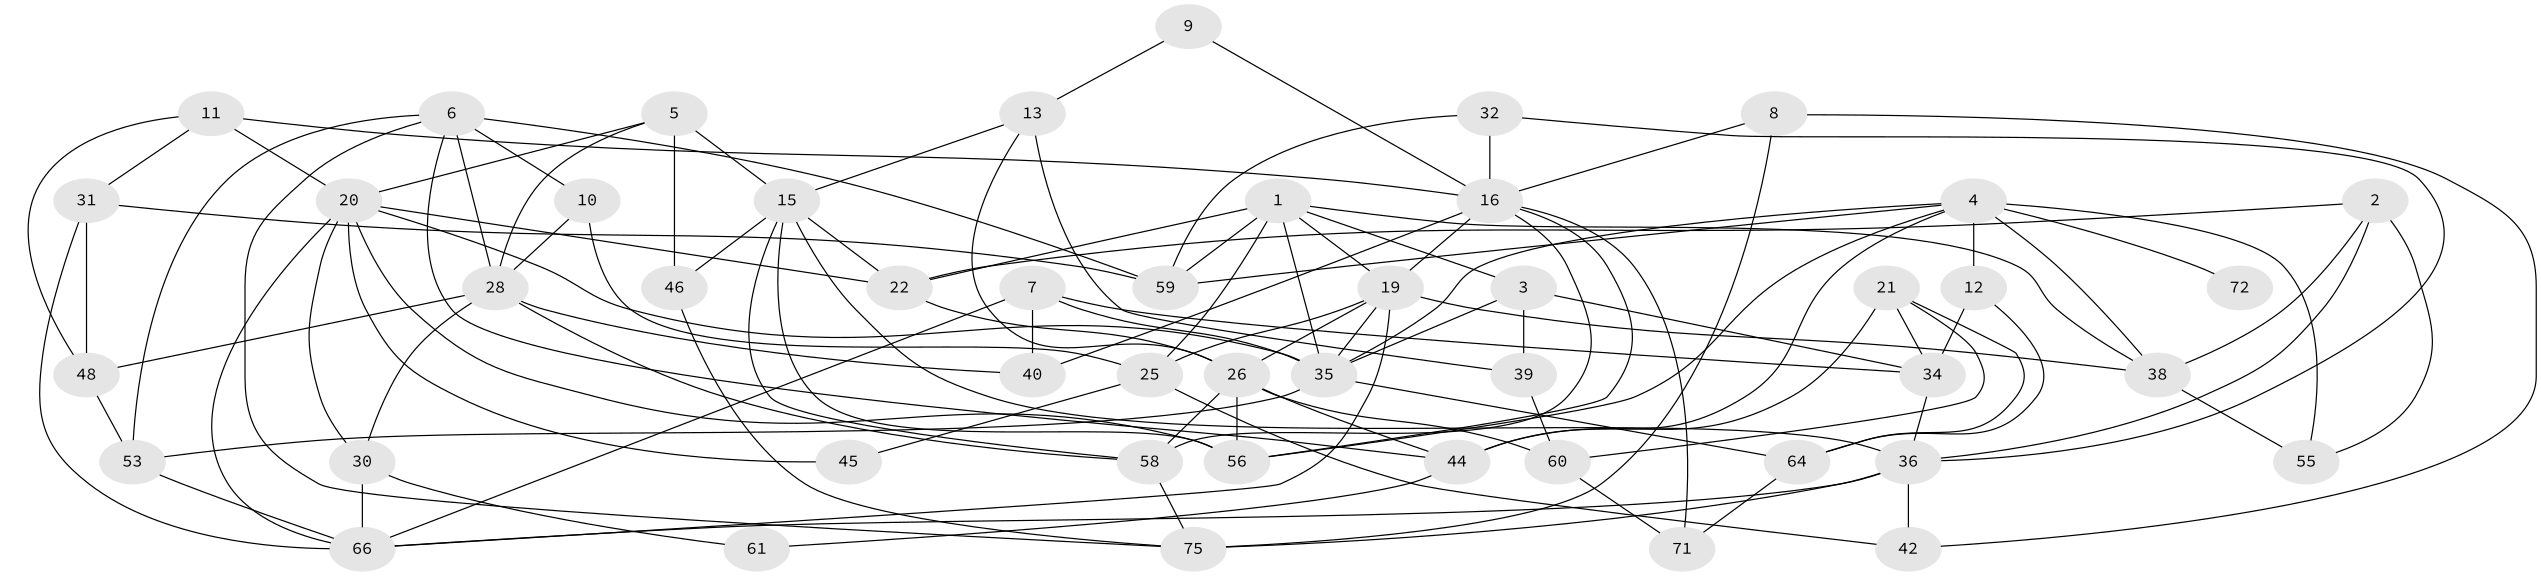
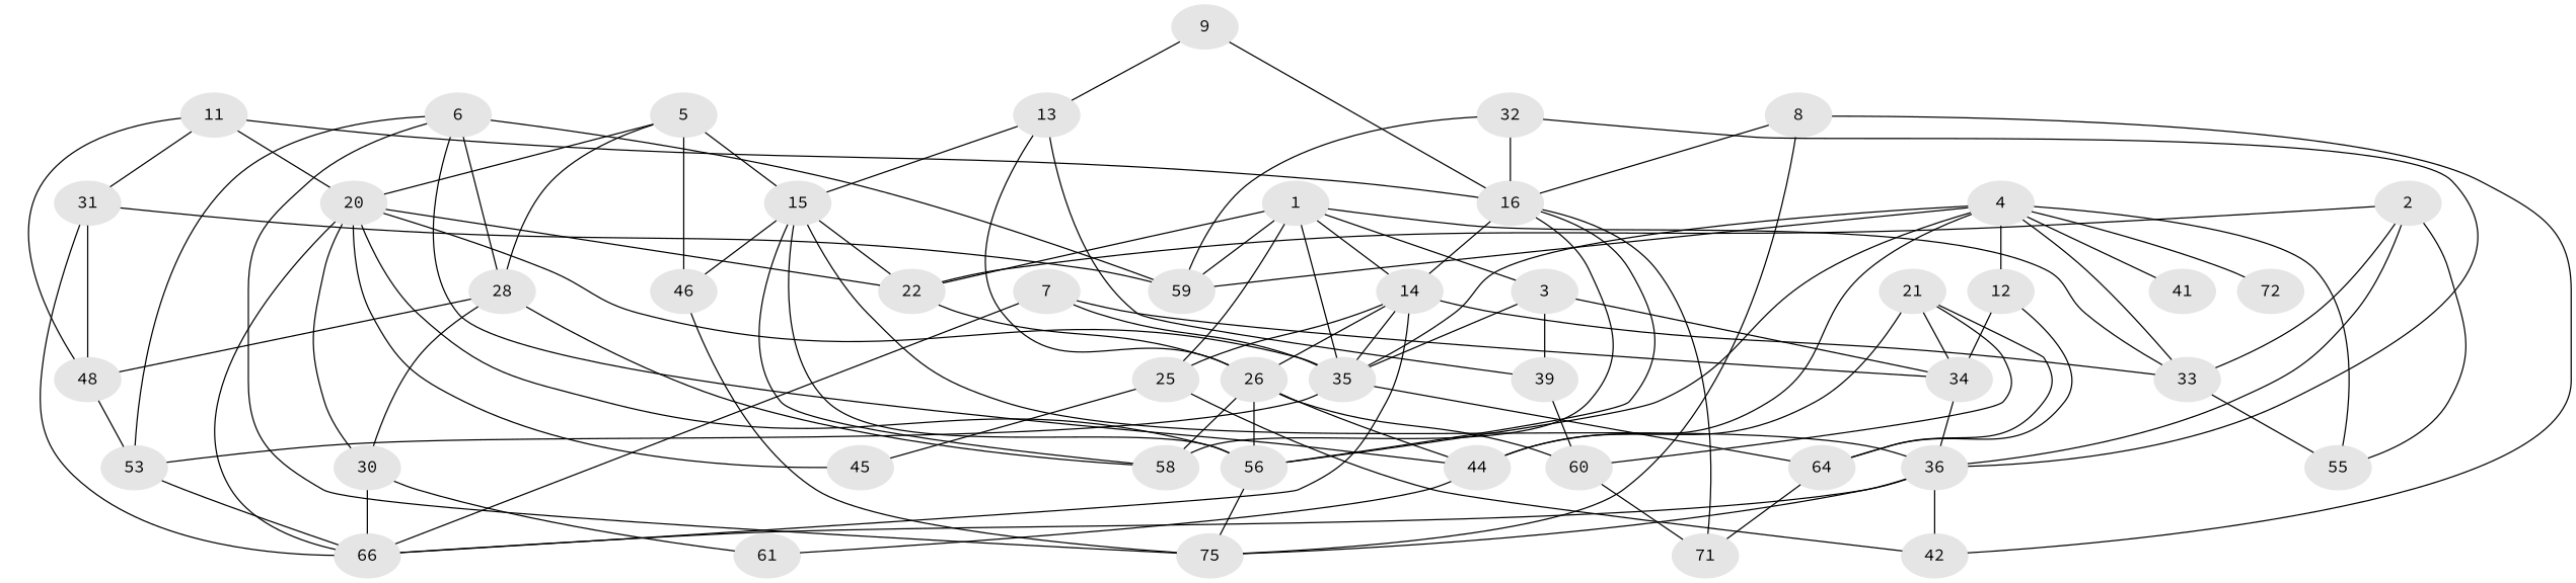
  graph {
    fontname="Source Code Pro"
    node [color=gray90 fontname="Source Code Pro" style=filled]
    edge [fontname="Source Code Pro"]
    1 [super="+38"]
    3 [super="+23"]
-   19 [super="+65"]
+   19 [super="+65" label=14]
    22 [super="+24"]
    25 [super="+67"]
-   33 [super="+69" label=38]
+   33 [super="+69"]
    35 [super="+37"]
    59
    34
    39
    16 [super="+50"]
    56 [super="+70"]
-   40 [super="+51"]
    58
    71
    66 [super="+73"]
    26 [super="+27"]
    42
    45
    n20 [label=55]
    53 [super="+57"]
    64 [super="+74"]
    2
    36 [super="+54"]
    75
    60
    4 [super="+17"]
    12
+   41
    44 [super="+49"]
    72
    61
    5 [super="+14"]
    15 [super="+47"]
    20 [super="+55"]
    28 [super="+62"]
    46
    30 [super="+68"]
    48
    6 [super="+18"]
-   10
    7 [super="+29"]
    8 [super="+76"]
    9
    13
    11
    31
    21 [super="+43"]
    32
    1 -- 3
    1 -- 19
    1 -- 22
    1 -- 25
    1 -- 33
    1 -- 35
    1 -- 59
    3 -- 35 [weight=2]
    3 -- 34
    3 -- 39
    19 -- 25
    19 -- 33
    19 -- 35
    19 -- 66
    19 -- 26
    22 -- 26
    25 -- 42
    25 -- 45
    33 -- n20
    35 -- 53
    35 -- 64
    34 -- 36
    39 -- 60
    16 -- 19
    16 -- 56
-   16 -- 40
    16 -- 58
    16 -- 71
-   58 -- 75
+   56 -- 75
    26 -- 56
    26 -- 58
    26 -- 60
    26 -- 44
    53 -- 66
    64 -- 71
    2 -- 22
    2 -- 33
    2 -- n20
    2 -- 36
    36 -- 66
    36 -- 42
    36 -- 75
    60 -- 71
    4 -- 33
    4 -- 35
    4 -- 59
    4 -- 56
    4 -- n20
    4 -- 12
+   4 -- 41
    4 -- 44
    4 -- 72
    12 -- 34
    12 -- 64
    44 -- 61
    5 -- 15 [weight=2]
    5 -- 20
    5 -- 28
    5 -- 46
    15 -- 22 [weight=2]
    15 -- 56
    15 -- 58
    15 -- 36
    15 -- 46
    20 -- 22
    20 -- 35
    20 -- 56
    20 -- 66
    20 -- 45
    20 -- 30
-   28 -- 40
    28 -- 58
    28 -- 30
    28 -- 48
    46 -- 75
    30 -- 66 [weight=2]
    30 -- 61
    48 -- 53
    6 -- 59
    6 -- 53
    6 -- 75
    6 -- 44
    6 -- 28
-   6 -- 10
-   10 -- 25
-   10 -- 28
    7 -- 35
    7 -- 34
-   7 -- 40
    7 -- 66
    8 -- 16
    8 -- 42
    8 -- 75
    9 -- 16
    9 -- 13
    13 -- 39
    13 -- 26
    13 -- 15
    11 -- 16
    11 -- 20
    11 -- 48
    11 -- 31
    31 -- 59
    31 -- 66
    31 -- 48
    21 -- 34
    21 -- 64
    21 -- 60
    21 -- 44
    32 -- 59
    32 -- 16
    32 -- 36
  }
